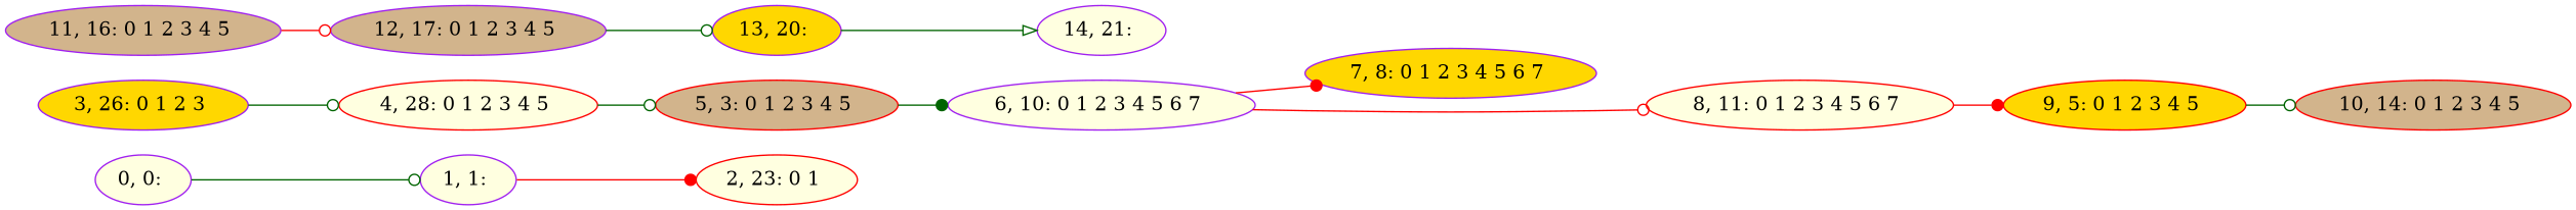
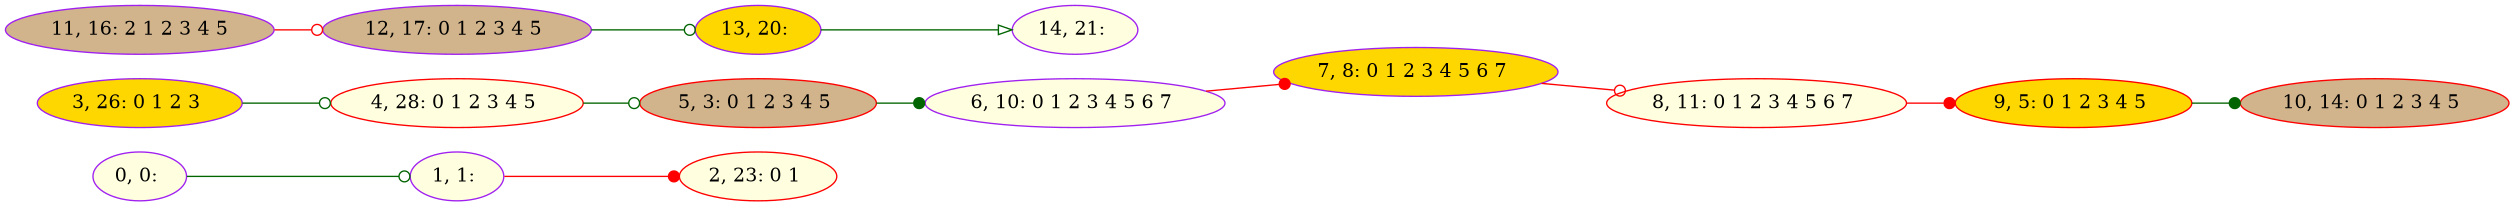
  digraph {
    rankdir=LR
    node [color=purple fillcolor=lightyellow style=filled]
    edge [arrowhead=odot color=darkgreen]
    n1 [label="0, 0: "]
    n2 [label="1, 1: "]
    n3 [color=red label="2, 23: 0 1 "]
    n4 [fillcolor=gold label="3, 26: 0 1 2 3 "]
    n5 [color=red label="4, 28: 0 1 2 3 4 5 "]
    n6 [color=red fillcolor=tan label="5, 3: 0 1 2 3 4 5 "]
    n7 [label="6, 10: 0 1 2 3 4 5 6 7 "]
    n8 [fillcolor=gold label="7, 8: 0 1 2 3 4 5 6 7 "]
    n9 [color=red label="8, 11: 0 1 2 3 4 5 6 7 "]
    n10 [color=red fillcolor=gold label="9, 5: 0 1 2 3 4 5 "]
    n11 [color=red fillcolor=tan label="10, 14: 0 1 2 3 4 5 "]
-   n12 [fillcolor=tan label="11, 16: 0 1 2 3 4 5 "]
+   n12 [fillcolor=tan label="11, 16: 2 1 2 3 4 5"]
    n13 [fillcolor=tan label="12, 17: 0 1 2 3 4 5 "]
    n14 [fillcolor=gold label="13, 20: "]
    n15 [label="14, 21: "]
    n1 -> n2
    n2 -> n3 [arrowhead=dot color=red]
    n4 -> n5
    n5 -> n6
    n6 -> n7 [arrowhead=dot]
    n7 -> n8 [arrowhead=dot color=red]
-   n7 -> n9 [color=red]
+   n8 -> n9 [color=red]
    n9 -> n10 [arrowhead=dot color=red]
-   n10 -> n11
+   n10 -> n11 [arrowhead=dot]
    n12 -> n13 [color=red]
    n13 -> n14
    n14 -> n15 [arrowhead=onormal]
  }
